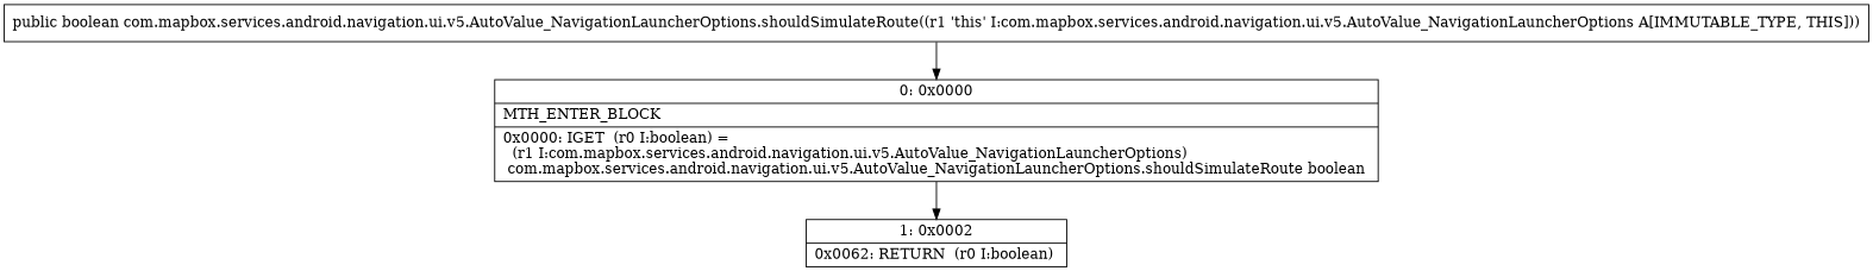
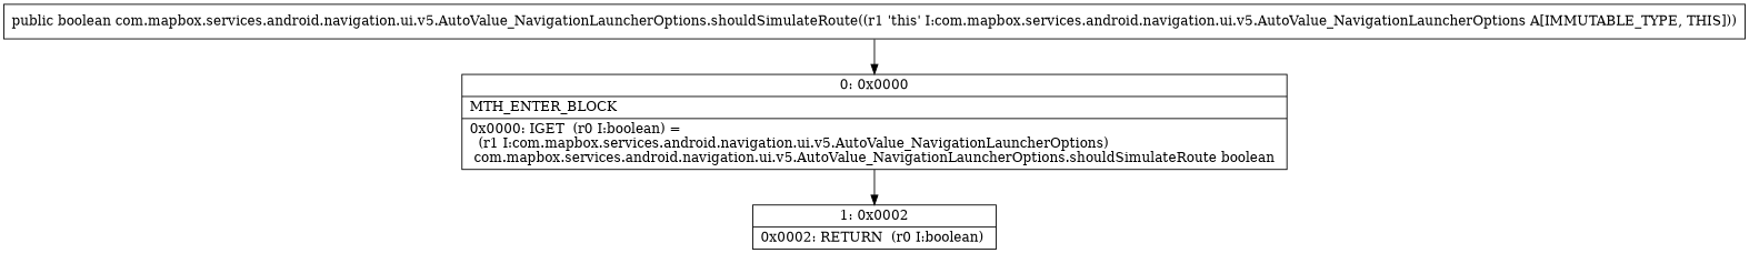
  digraph {
    node [shape=record]
    n1 [label="{0\:\ 0x0000|MTH_ENTER_BLOCK\l|0x0000: IGET  (r0 I:boolean) = \l  (r1 I:com.mapbox.services.android.navigation.ui.v5.AutoValue_NavigationLauncherOptions)\l com.mapbox.services.android.navigation.ui.v5.AutoValue_NavigationLauncherOptions.shouldSimulateRoute boolean \l}"]
-   n2 [label="{1\:\ 0x0002|0x0062: RETURN  (r0 I:boolean) \l}"]
+   n2 [label="{1\:\ 0x0002|0x0002: RETURN  (r0 I:boolean) \l}"]
    n3 [label="{public boolean com.mapbox.services.android.navigation.ui.v5.AutoValue_NavigationLauncherOptions.shouldSimulateRoute((r1 'this' I:com.mapbox.services.android.navigation.ui.v5.AutoValue_NavigationLauncherOptions A[IMMUTABLE_TYPE, THIS])) }"]
    n1 -> n2
    n3 -> n1
  }
